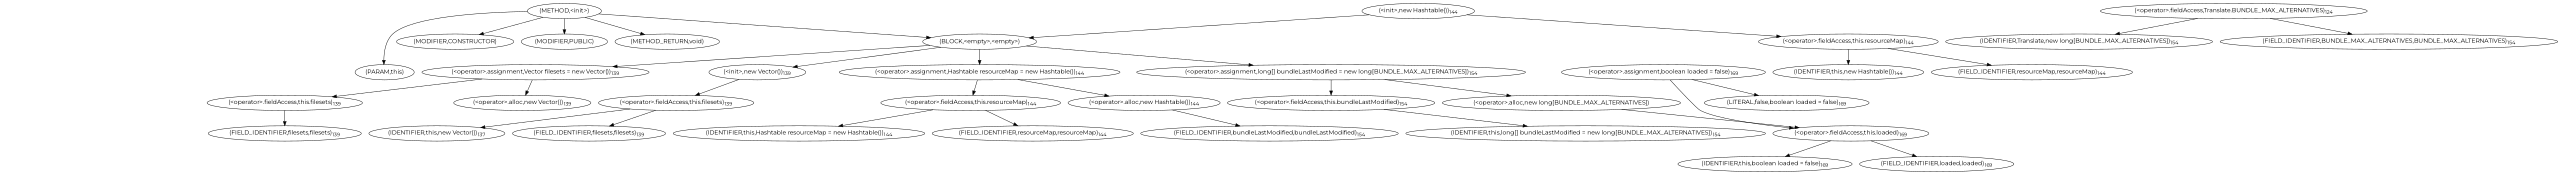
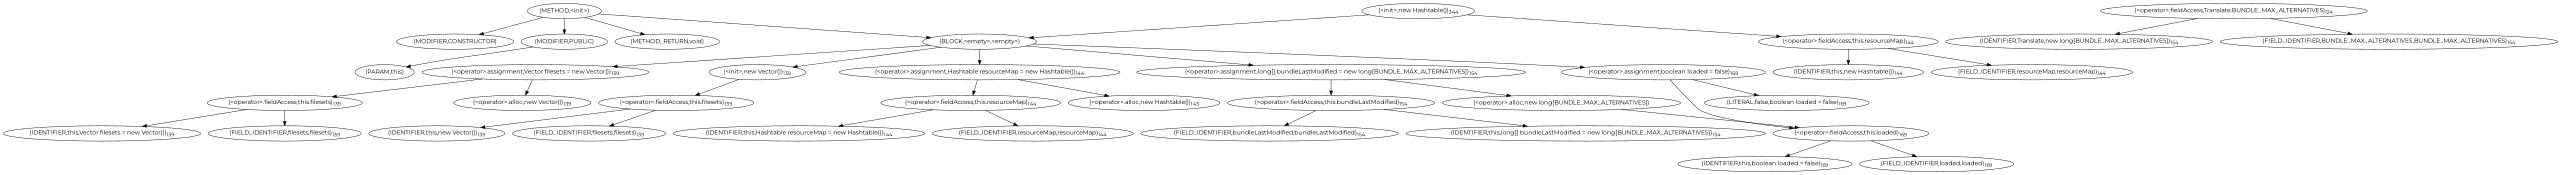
  digraph {
    fontname=Montserrat
    node [fontname=Montserrat]
    edge [fontname=Montserrat]
    n1 [label=<(METHOD,&lt;init&gt;)>]
    n2 [label=<(PARAM,this)>]
    n3 [label=<(BLOCK,&lt;empty&gt;,&lt;empty&gt;)>]
    n4 [label=<(MODIFIER,CONSTRUCTOR)>]
    n5 [label=<(MODIFIER,PUBLIC)>]
    n6 [label=<(METHOD_RETURN,void)>]
    n7 [label=<(&lt;operator&gt;.assignment,Vector filesets = new Vector())<SUB>139</SUB>>]
    n8 [label=<(&lt;init&gt;,new Vector())<SUB>139</SUB>>]
    n9 [label=<(&lt;operator&gt;.assignment,Hashtable resourceMap = new Hashtable())<SUB>144</SUB>>]
    n10 [label=<(&lt;operator&gt;.assignment,long[] bundleLastModified = new long[BUNDLE_MAX_ALTERNATIVES])<SUB>154</SUB>>]
    n11 [label=<(&lt;operator&gt;.assignment,boolean loaded = false)<SUB>169</SUB>>]
    n12 [label=<(&lt;operator&gt;.fieldAccess,this.filesets)<SUB>139</SUB>>]
    n13 [label=<(&lt;operator&gt;.alloc,new Vector())<SUB>139</SUB>>]
    n14 [label=<(&lt;operator&gt;.fieldAccess,this.filesets)<SUB>139</SUB>>]
    n15 [label=<(&lt;operator&gt;.fieldAccess,this.resourceMap)<SUB>144</SUB>>]
-   n16 [label=<(&lt;operator&gt;.alloc,new Hashtable())<SUB>144</SUB>>]
-   n17 [label=<(&lt;init&gt;,new Hashtable())<SUB>144</SUB>>]
+   n16 [label=<(&lt;operator&gt;.alloc,new Hashtable())<SUB>143</SUB>>]
+   n17 [label=<(&lt;init&gt;,new Hashtable())<SUB>344</SUB>>]
    n18 [label=<(&lt;operator&gt;.fieldAccess,this.resourceMap)<SUB>144</SUB>>]
    n19 [label=<(&lt;operator&gt;.fieldAccess,this.bundleLastModified)<SUB>154</SUB>>]
    n20 [label=<(&lt;operator&gt;.alloc,new long[BUNDLE_MAX_ALTERNATIVES])>]
    n21 [label=<(&lt;operator&gt;.fieldAccess,this.loaded)<SUB>169</SUB>>]
    n22 [label=<(LITERAL,false,boolean loaded = false)<SUB>169</SUB>>]
+   n23 [label=<(IDENTIFIER,this,Vector filesets = new Vector())<SUB>139</SUB>>]
    n24 [label=<(FIELD_IDENTIFIER,filesets,filesets)<SUB>139</SUB>>]
-   n25 [label=<(IDENTIFIER,this,new Vector())<SUB>137</SUB>>]
+   n25 [label=<(IDENTIFIER,this,new Vector())<SUB>139</SUB>>]
    n26 [label=<(FIELD_IDENTIFIER,filesets,filesets)<SUB>139</SUB>>]
    n27 [label=<(IDENTIFIER,this,Hashtable resourceMap = new Hashtable())<SUB>144</SUB>>]
    n28 [label=<(FIELD_IDENTIFIER,resourceMap,resourceMap)<SUB>144</SUB>>]
    n29 [label=<(IDENTIFIER,this,new Hashtable())<SUB>144</SUB>>]
    n30 [label=<(FIELD_IDENTIFIER,resourceMap,resourceMap)<SUB>144</SUB>>]
    n31 [label=<(IDENTIFIER,this,long[] bundleLastModified = new long[BUNDLE_MAX_ALTERNATIVES])<SUB>154</SUB>>]
    n32 [label=<(FIELD_IDENTIFIER,bundleLastModified,bundleLastModified)<SUB>154</SUB>>]
    n33 [label=<(&lt;operator&gt;.fieldAccess,Translate.BUNDLE_MAX_ALTERNATIVES)<SUB>124</SUB>>]
    n34 [label=<(IDENTIFIER,Translate,new long[BUNDLE_MAX_ALTERNATIVES])<SUB>154</SUB>>]
    n35 [label=<(FIELD_IDENTIFIER,BUNDLE_MAX_ALTERNATIVES,BUNDLE_MAX_ALTERNATIVES)<SUB>154</SUB>>]
    n36 [label=<(IDENTIFIER,this,boolean loaded = false)<SUB>169</SUB>>]
    n37 [label=<(FIELD_IDENTIFIER,loaded,loaded)<SUB>169</SUB>>]
-   n1 -> n2
+   n5 -> n2
    n1 -> n3
    n1 -> n4
    n1 -> n5
    n1 -> n6
    n3 -> n7
    n3 -> n8
    n3 -> n9
    n3 -> n10
+   n3 -> n11
    n7 -> n12
    n7 -> n13
    n8 -> n14
    n9 -> n15
    n9 -> n16
    n10 -> n19
    n10 -> n20
    n11 -> n21
    n11 -> n22
+   n12 -> n23
    n12 -> n24
    n14 -> n25
    n14 -> n26
    n15 -> n27
    n15 -> n28
    n17 -> n3
    n17 -> n18
    n18 -> n29
    n18 -> n30
    n19 -> n31
-   n16 -> n32
+   n19 -> n32
    n20 -> n21
    n21 -> n36
    n21 -> n37
    n33 -> n34
    n33 -> n35
  }
